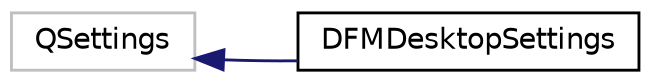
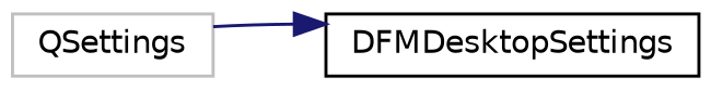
  digraph {
    rankdir=LR
    node [fillcolor=white fontname=Helvetica fontsize=10 shape=record style=filled]
    n1 [color=grey75 height=0.2 label=QSettings width=0.4]
    n2 [color=black height=0.2 label=DFMDesktopSettings width=0.4]
-   n1 -> n2 [color=midnightblue dir=back fontname=Helvetica fontsize=10 labelfontname=Helvetica labelfontsize=10 style=solid]
+   n2 -> n1 [color=midnightblue dir=back fontname=Helvetica fontsize=10 labelfontname=Helvetica labelfontsize=10 style=solid]
  }
